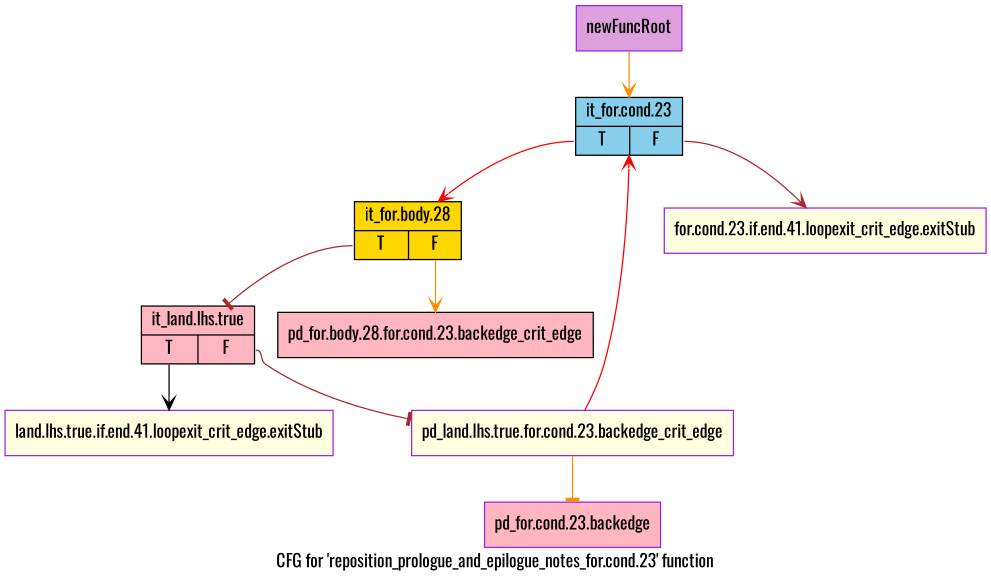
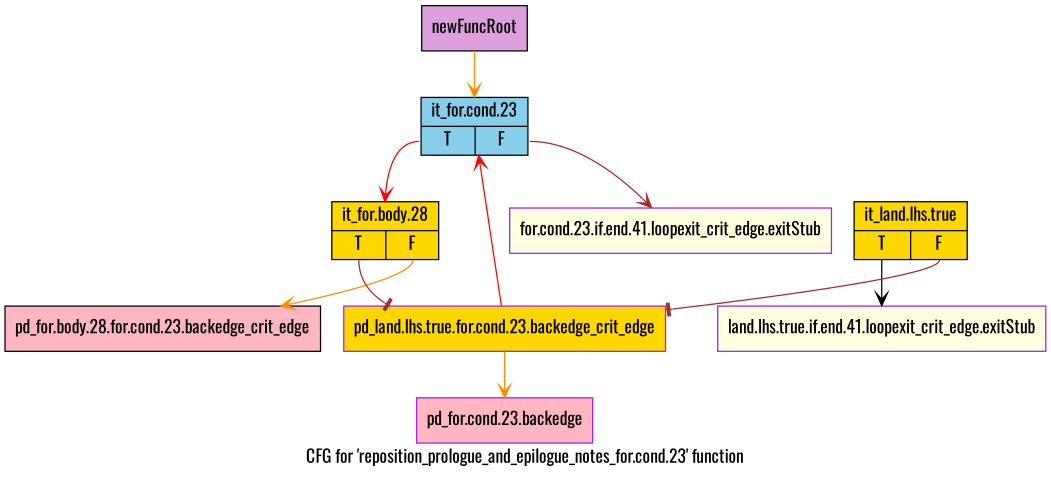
  digraph {
    fontname=Oswald
    label="CFG for 'reposition_prologue_and_epilogue_notes_for.cond.23' function"
    node [color=black fillcolor=lightpink fontname=Oswald shape=record style=filled]
    edge [arrowhead=vee color=darkorange fontname=Oswald]
-   n1 [color=purple fillcolor=plum label="{newFuncRoot}"]
+   n1 [fillcolor=plum label="{newFuncRoot}"]
    n2 [fillcolor=skyblue label="{it_for.cond.23|{<s0>T|<s1>F}}"]
    n3 [color=purple fillcolor=lightyellow label="{for.cond.23.if.end.41.loopexit_crit_edge.exitStub}"]
    n4 [fillcolor=gold label="{it_for.body.28|{<s0>T|<s1>F}}"]
-   n5 [label="{it_land.lhs.true|{<s0>T|<s1>F}}"]
+   n5 [fillcolor=gold label="{it_land.lhs.true|{<s0>T|<s1>F}}"]
    n6 [label="{pd_for.body.28.for.cond.23.backedge_crit_edge}"]
    n7 [color=purple fillcolor=lightyellow label="{land.lhs.true.if.end.41.loopexit_crit_edge.exitStub}"]
-   n8 [color=purple fillcolor=lightyellow label="{pd_land.lhs.true.for.cond.23.backedge_crit_edge}"]
+   n8 [color=purple fillcolor=gold label="{pd_land.lhs.true.for.cond.23.backedge_crit_edge}"]
    n9 [color=purple label="{pd_for.cond.23.backedge}"]
    n1 -> n2
    n2 -> n3 [color=brown tailport=s1]
    n2 -> n4 [color=red tailport=s0]
-   n4 -> n5 [arrowhead=tee color=brown tailport=s0]
+   n4 -> n8 [arrowhead=tee color=brown tailport=s0]
    n4 -> n6 [tailport=s1]
    n5 -> n7 [color=black tailport=s0]
    n5 -> n8 [arrowhead=tee color=brown tailport=s1]
    n8 -> n2 [color=red]
-   n8 -> n9 [arrowhead=tee]
+   n8 -> n9
  }
